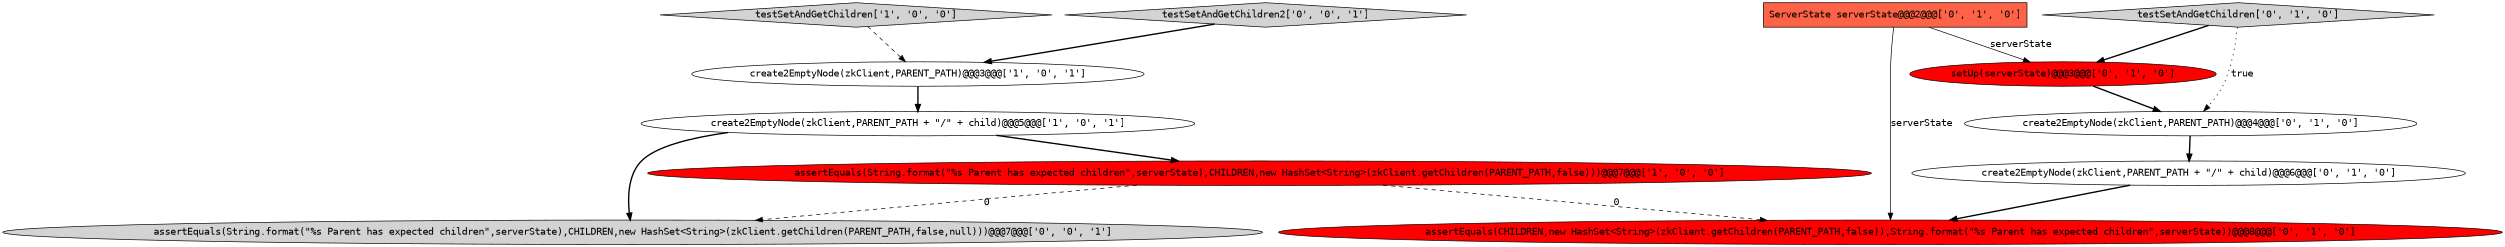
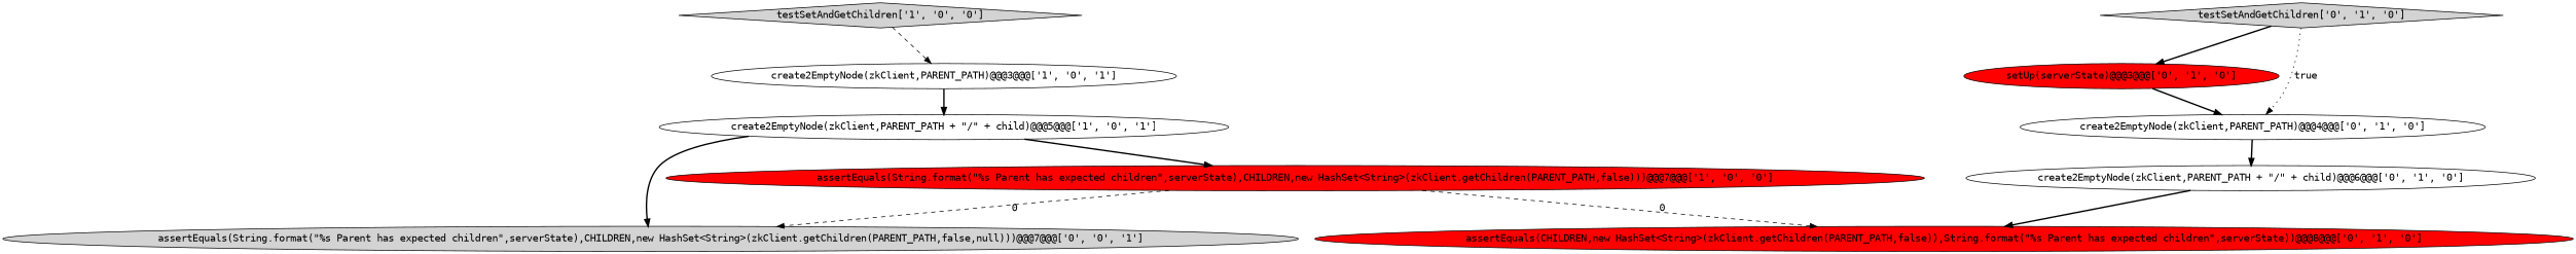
  digraph {
    fontname="DejaVu Sans Mono"
    node [fillcolor=white fontname="DejaVu Sans Mono" shape=ellipse style=filled]
    edge [fontname="DejaVu Sans Mono" style=bold]
    n1 [label="create2EmptyNode(zkClient,PARENT_PATH)@@@4@@@['0', '1', '0']"]
    n2 [label="create2EmptyNode(zkClient,PARENT_PATH + \"/\" + child)@@@6@@@['0', '1', '0']"]
    n3 [fillcolor=red label="assertEquals(CHILDREN,new HashSet<String>(zkClient.getChildren(PARENT_PATH,false)),String.format(\"%s Parent has expected children\",serverState))@@@8@@@['0', '1', '0']"]
    n4 [fillcolor=lightgray label="assertEquals(String.format(\"%s Parent has expected children\",serverState),CHILDREN,new HashSet<String>(zkClient.getChildren(PARENT_PATH,false,null)))@@@7@@@['0', '0', '1']"]
    n5 [fillcolor=lightgray label="testSetAndGetChildren['1', '0', '0']" shape=diamond]
    n6 [label="create2EmptyNode(zkClient,PARENT_PATH)@@@3@@@['1', '0', '1']"]
    n7 [label="create2EmptyNode(zkClient,PARENT_PATH + \"/\" + child)@@@5@@@['1', '0', '1']"]
    n8 [fillcolor=red label="assertEquals(String.format(\"%s Parent has expected children\",serverState),CHILDREN,new HashSet<String>(zkClient.getChildren(PARENT_PATH,false)))@@@7@@@['1', '0', '0']"]
-   n9 [fillcolor=lightgray label="testSetAndGetChildren2['0', '0', '1']" shape=diamond]
-   n10 [fillcolor=tomato label="ServerState serverState@@@2@@@['0', '1', '0']" shape=box]
    n11 [fillcolor=red label="setUp(serverState)@@@3@@@['0', '1', '0']"]
    n12 [fillcolor=lightgray label="testSetAndGetChildren['0', '1', '0']" shape=diamond]
    n1 -> n2
    n2 -> n3
    n5 -> n6 [style=dashed]
    n6 -> n7
    n7 -> n4
    n7 -> n8
    n8 -> n3 [label=0 style=dashed]
    n8 -> n4 [label=0 style=dashed]
-   n9 -> n6
-   n10 -> n3 [label=serverState style=solid]
-   n10 -> n11 [label=serverState style=solid]
    n11 -> n1
    n12 -> n1 [label=true style=dotted]
    n12 -> n11
  }
